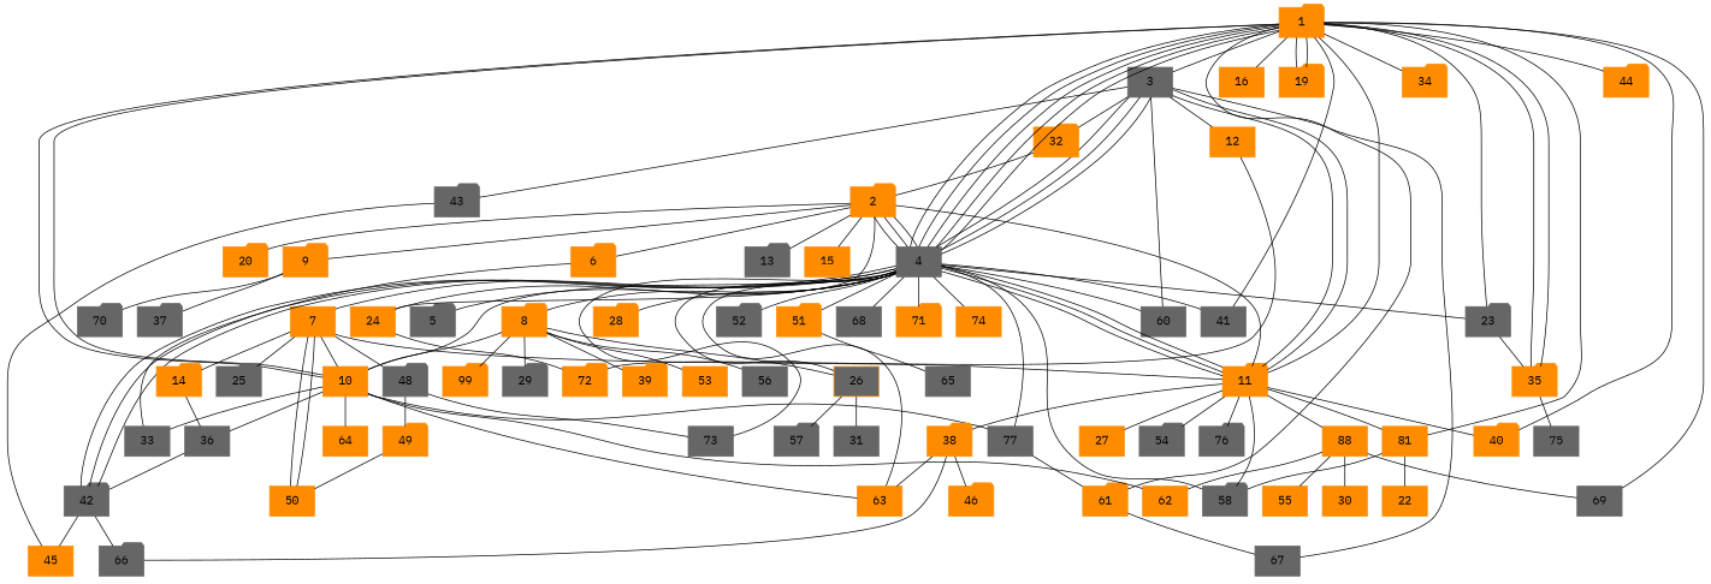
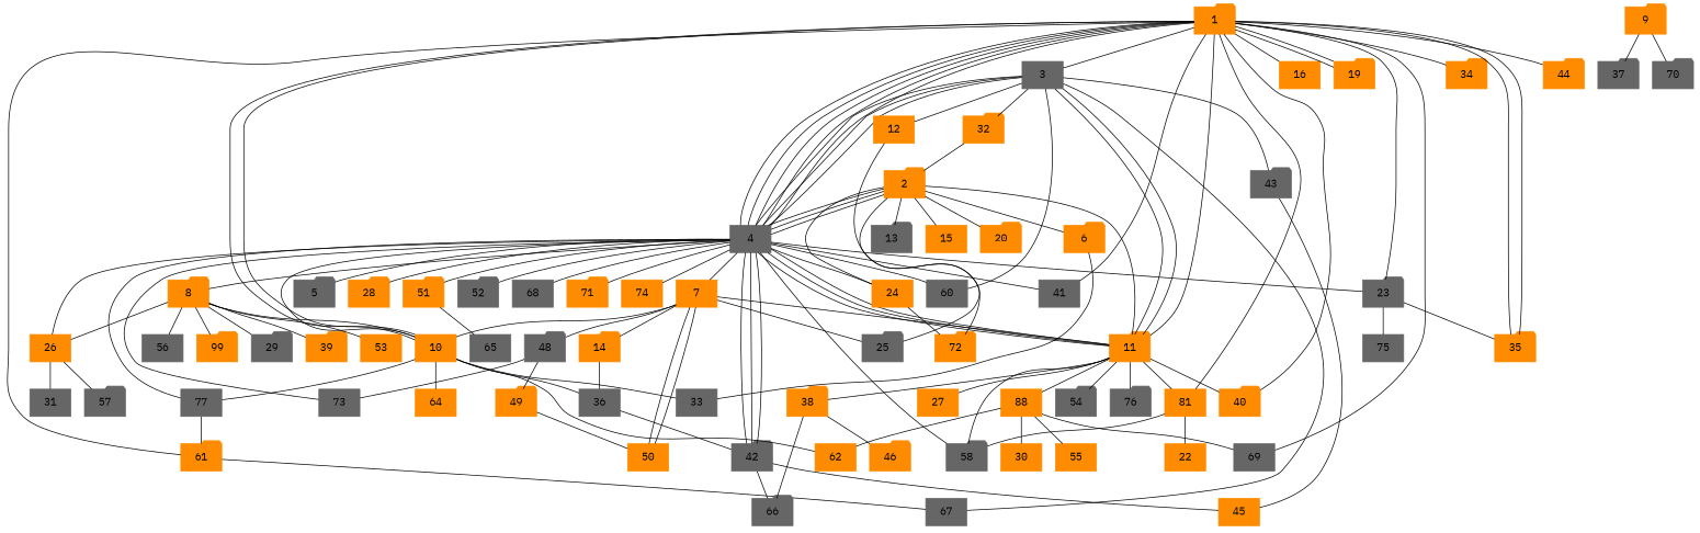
  graph {
    fontname="IBM Plex Mono"
    node [color=darkorange fontname="IBM Plex Mono" shape=folder style=filled]
    edge [fontname="IBM Plex Mono"]
    3 [color=gray40 shape=box]
    1
    4 [color=gray40 shape=box]
    10 [shape=box]
    11
    16 [shape=box]
    19
    n8 [label=81 shape=box]
    23 [color=gray40]
    34
    35
    40
    41 [color=gray40 shape=box]
    44
    61
    69 [color=gray40 shape=box]
    2
    6
    9
    13 [color=gray40]
    15 [shape=box]
    20
    24 [shape=box]
    12 [shape=box]
    32
    43 [color=gray40]
    60 [color=gray40 shape=box]
    67 [color=gray40 shape=box]
    5 [color=gray40]
    7 [shape=box]
    8
-   26 [shape=box fillcolor=gray40]
+   26 [shape=box]
    28
    42 [color=gray40]
    n35 [color=gray40 label=77 shape=box]
    51
    52 [color=gray40]
    58 [color=gray40]
-   63 [shape=box]
    68 [color=gray40 shape=box]
    71
    73 [color=gray40 shape=box]
    74 [shape=box]
    33 [color=gray40 shape=box]
    36 [color=gray40 shape=box]
    62 [shape=box]
    64 [shape=box]
    n48 [label=88 shape=box]
    27 [shape=box]
    38
    54 [color=gray40]
    76 [color=gray40]
    22 [shape=box]
    75 [color=gray40 shape=box]
    37 [color=gray40]
    70 [color=gray40]
    72
    45 [shape=box]
    14
    25 [color=gray40]
    48 [color=gray40]
    50 [shape=box]
    29 [color=gray40]
    39
    53 [shape=box]
    56 [color=gray40 shape=box]
    n67 [label=99]
    31 [color=gray40 shape=box]
    57 [color=gray40]
    66 [color=gray40]
    65 [color=gray40 shape=box]
    49
    30 [shape=box]
    55 [shape=box]
    46
    3 -- 4
    3 -- 4
    3 -- 4
    3 -- 11
    3 -- 11
    3 -- 12
    3 -- 32
    3 -- 43
    3 -- 60
    3 -- 67
    1 -- 3
    1 -- 4
    1 -- 4
    1 -- 4
    1 -- 4
    1 -- 4
    1 -- 10
    1 -- 10
    1 -- 11
    1 -- 16
    1 -- 19
    1 -- 19
    1 -- n8
    1 -- 23
    1 -- 34
    1 -- 35
    1 -- 35
    1 -- 40
    1 -- 41
    1 -- 44
    1 -- 61
    1 -- 69
    4 -- 10
    4 -- 11
    4 -- 11
    4 -- 11
    4 -- 23
    4 -- 41
    4 -- 24
    4 -- 60
    4 -- 5
    4 -- 7
    4 -- 8
    4 -- 26
    4 -- 28
    4 -- 42
    4 -- 42
    4 -- 42
    4 -- n35
    4 -- 51
    4 -- 52
    4 -- 58
-   4 -- 63
    4 -- 68
    4 -- 71
    4 -- 73
    4 -- 74
    10 -- n35
-   10 -- 63
    10 -- 33
    10 -- 36
    10 -- 62
    10 -- 64
    11 -- n8
    11 -- 40
    11 -- 58
    11 -- n48
    11 -- 27
    11 -- 38
    11 -- 54
    11 -- 76
    n8 -- 58
    n8 -- 22
    23 -- 35
-   35 -- 75
+   23 -- 75
    61 -- 67
    2 -- 4
    2 -- 4
    2 -- 4
    2 -- 11
    2 -- 6
-   2 -- 9
+   2 -- 25
    2 -- 13
    2 -- 15
    2 -- 20
    2 -- 24
    6 -- 33
    9 -- 37
    9 -- 70
    24 -- 72
    12 -- 72
    32 -- 2
    43 -- 45
    7 -- 10
    7 -- 11
    7 -- 14
    7 -- 25
    7 -- 48
    7 -- 50
    7 -- 50
    8 -- 10
    8 -- 26
    8 -- 29
    8 -- 39
    8 -- 53
    8 -- 56
    8 -- n67
    26 -- 31
    26 -- 57
    42 -- 45
    42 -- 66
    n35 -- 61
    51 -- 65
    36 -- 42
    n48 -- 69
    n48 -- 62
    n48 -- 30
    n48 -- 55
-   38 -- 63
    38 -- 66
    38 -- 46
    14 -- 36
    48 -- 73
    48 -- 49
    49 -- 50
  }
